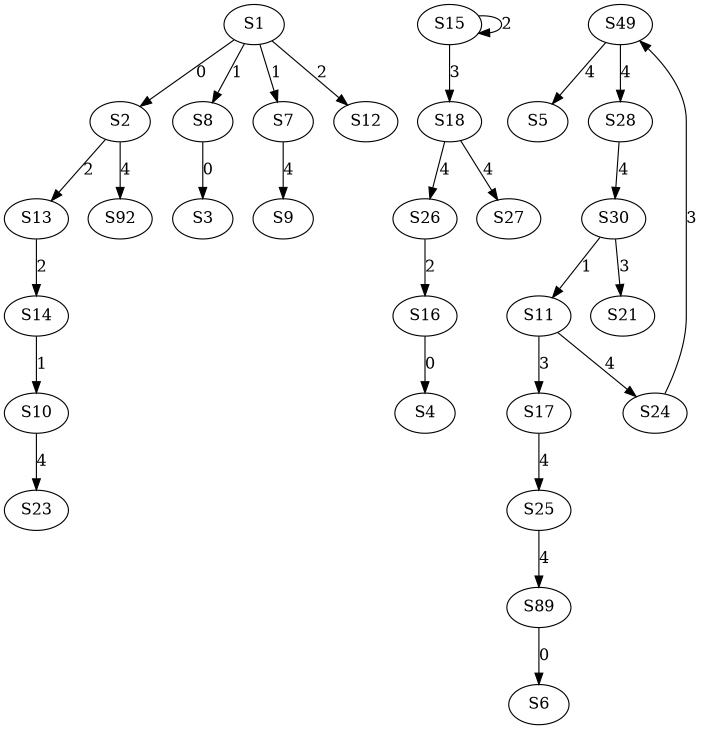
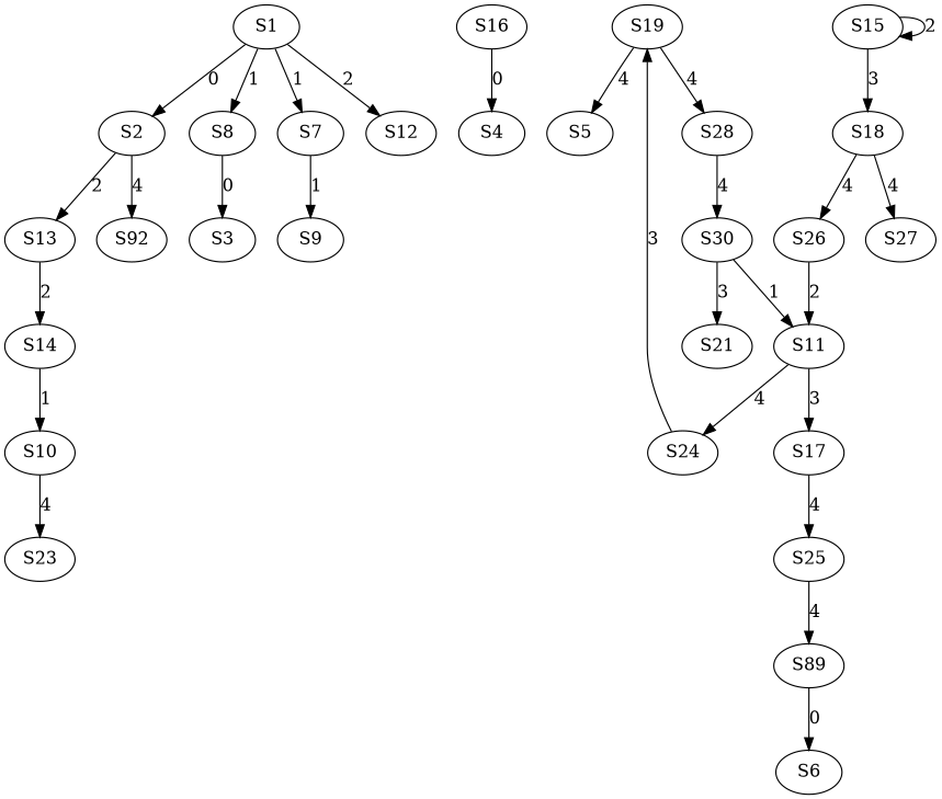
  strict digraph {
    S1
    S2
    S8
    S7
    S12
    S13
    n7 [label=S92]
    S3
    S9
    S14
    S16
    S4
-   S19 [label=S49]
+   S19
    S5
    S28
    S30
    n17 [label=S89]
    S6
    S10
    S23
    S11
    S21
    S17
    S24
    S25
    S15
    S18
    S26
    S27
    S1 -> S2 [label=0]
    S1 -> S8 [label=1]
    S1 -> S7 [label=1]
    S1 -> S12 [label=2]
    S2 -> S13 [label=2]
    S2 -> n7 [label=4]
    S8 -> S3 [label=0]
-   S7 -> S9 [label=4]
+   S7 -> S9 [label=1]
    S13 -> S14 [label=2]
    S14 -> S10 [label=1]
    S16 -> S4 [label=0]
    S19 -> S5 [label=4]
    S19 -> S28 [label=4]
    S28 -> S30 [label=4]
    S30 -> S11 [label=1]
    S30 -> S21 [label=3]
    n17 -> S6 [label=0]
    S10 -> S23 [label=4]
    S11 -> S17 [label=3]
    S11 -> S24 [label=4]
    S17 -> S25 [label=4]
    S24 -> S19 [label=3]
    S25 -> n17 [label=4]
    S15 -> S15 [label=2]
    S15 -> S18 [label=3]
    S18 -> S26 [label=4]
    S18 -> S27 [label=4]
-   S26 -> S16 [label=2]
+   S26 -> S11 [label=2]
  }
